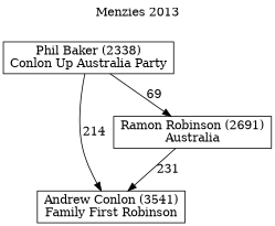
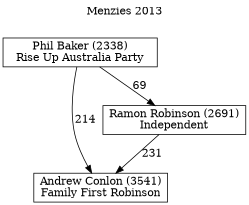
  digraph {
    label="Menzies 2013"
    labelloc=t
    mclimit=10
    node [shape=box]
    n1 [label="Andrew Conlon (3541)\nFamily First Robinson"]
-   n2 [label="Ramon Robinson (2691)\nAustralia"]
-   n3 [label="Phil Baker (2338)\nConlon Up Australia Party"]
+   n2 [label="Ramon Robinson (2691)\nIndependent"]
+   n3 [label="Phil Baker (2338)\nRise Up Australia Party"]
    n2 -> n1 [label=231]
    n3 -> n1 [label=214]
    n3 -> n2 [label=69]
  }
